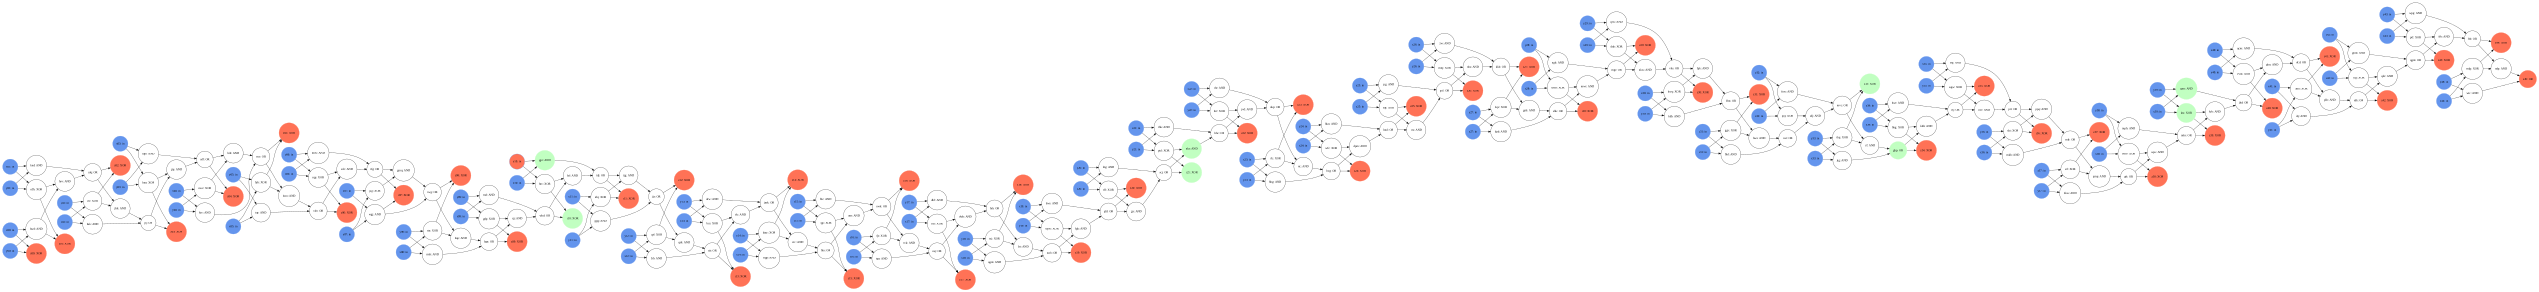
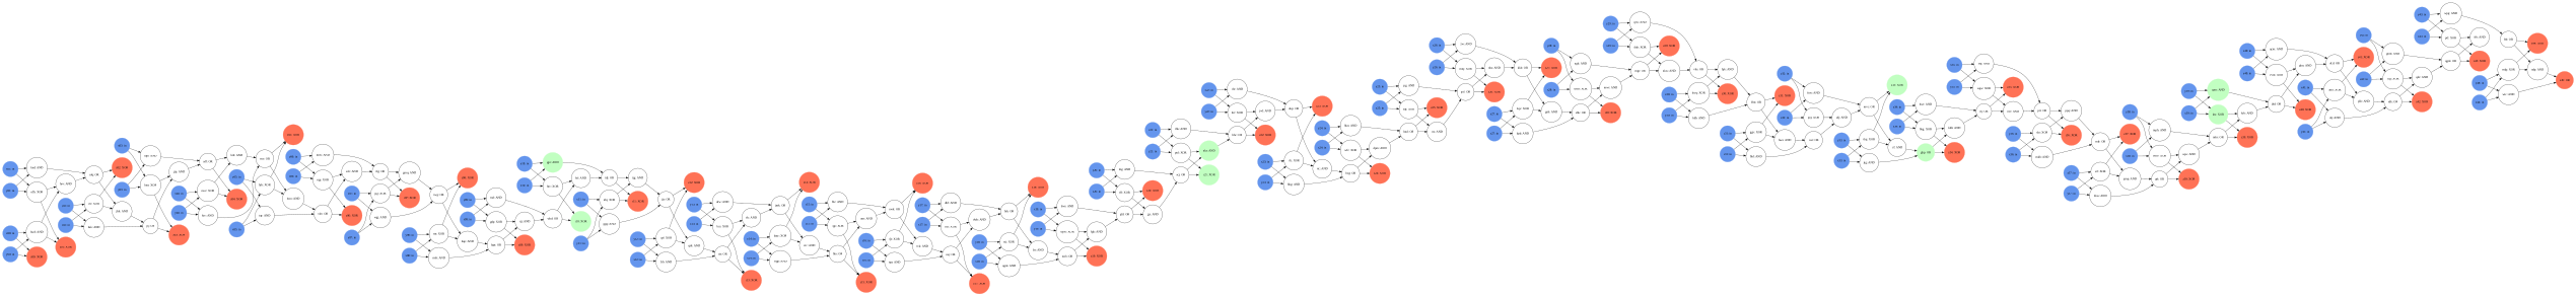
  digraph {
    fontname="Liberation Serif"
    rankdir=LR
    node [fontname="Liberation Serif" shape=circle]
    edge [fontname="Liberation Serif"]
    n1 [color=cornflowerblue label="y27: in" style=filled]
    n2 [label="bqv: XOR"]
    n3 [label="dpd: AND"]
    n4 [color=coral1 label="z27: XOR" style=filled]
    n5 [label="gnb: AND"]
    n6 [label="shk: OR"]
    n7 [color=darkseagreen1 label="krs: XOR" style=filled]
    n8 [label="krb: AND"]
    n9 [color=coral1 label="z39: XOR" style=filled]
    n10 [label="jhd: OR"]
    n11 [color=cornflowerblue label="x11: in" style=filled]
    n12 [label="tdq: XOR"]
    n13 [label="gpg: AND"]
    n14 [label="tjg: AND"]
    n15 [color=coral1 label="z11: XOR" style=filled]
    n16 [label="jjs: OR"]
    n17 [label="qdc: AND"]
    n18 [label="qgm: OR"]
    n19 [label="frb: AND"]
    n20 [color=coral1 label="z43: XOR" style=filled]
    n21 [color=coral1 label="z41: XOR" style=filled]
    n22 [label="ptf: XOR"]
    n23 [label="ftb: OR"]
    n24 [color=coral1 label="z44: XOR" style=filled]
    n25 [color=cornflowerblue label="x23: in" style=filled]
    n26 [label="hhg: AND"]
    n27 [label="sfc: XOR"]
    n28 [label="bvg: OR"]
    n29 [label="rtc: AND"]
    n30 [color=coral1 label="z23: XOR" style=filled]
    n31 [label="fsf: AND"]
    n32 [label="tdj: OR"]
    n33 [label="khh: AND"]
    n34 [label="rtj: OR"]
    n35 [color=coral1 label="z35: XOR" style=filled]
    n36 [label="nvr: AND"]
    n37 [color=cornflowerblue label="y36: in" style=filled]
    n38 [label="skt: XOR"]
    n39 [label="mkh: AND"]
    n40 [label="ppq: AND"]
    n41 [color=coral1 label="z36: XOR" style=filled]
    n42 [label="wdr: OR"]
    n43 [color=cornflowerblue label="y31: in" style=filled]
    n44 [label="ggv: XOR"]
    n45 [label="fhd: AND"]
    n46 [color=coral1 label="z31: XOR" style=filled]
    n47 [label="bws: AND"]
    n48 [label="nwt: OR"]
    n49 [label="sbj: AND"]
    n50 [label="sdk: OR"]
    n51 [color=coral1 label="z42: XOR" style=filled]
    n52 [label="nwk: OR"]
    n53 [color=coral1 label="z16: XOR" style=filled]
    n54 [label="tvk: AND"]
    n55 [label="nsj: OR"]
    n56 [label="vmv: XOR"]
    n57 [label="sqw: AND"]
    n58 [color=coral1 label="z38: XOR" style=filled]
    n59 [label="mhr: OR"]
    n60 [label="dpm: AND"]
    n61 [color=coral1 label="z24: XOR" style=filled]
    n62 [color=cornflowerblue label="y33: in" style=filled]
    n63 [label="tkq: XOR"]
    n64 [label="jtg: AND"]
    n65 [color=darkseagreen1 label="z33: XOR" style=filled]
    n66 [label="trf: AND"]
    n67 [color=darkseagreen1 label="ghp: OR" style=filled]
    n68 [label="dfm: OR"]
    n69 [label="cdh: XOR"]
    n70 [color=coral1 label="z01: XOR" style=filled]
    n71 [label="hsv: AND"]
    n72 [label="pdq: OR"]
    n73 [color=cornflowerblue label="x21: in" style=filled]
    n74 [label="rhk: AND"]
    n75 [label="ptd: XOR"]
    n76 [label="hhc: OR"]
    n77 [color=darkseagreen1 label="z21: XOR" style=filled]
    n78 [color=darkseagreen1 label="nks: AND" style=filled]
    n79 [color=coral1 label="z04: XOR" style=filled]
    n80 [color=cornflowerblue label="x03: in" style=filled]
    n81 [label="ngv: AND"]
    n82 [label="bnn: XOR"]
    n83 [label="sdf: OR"]
    n84 [label="qtp: AND"]
    n85 [color=coral1 label="z03: XOR" style=filled]
    n86 [color=cornflowerblue label="y24: in" style=filled]
    n87 [label="hkn: AND"]
    n88 [label="wfc: XOR"]
    n89 [label="hnd: OR"]
    n90 [label="vdc: AND"]
    n91 [label="tfg: OR"]
    n92 [color=coral1 label="z07: XOR" style=filled]
    n93 [label="gmq: AND"]
    n94 [label="drw: AND"]
    n95 [label="jmk: OR"]
    n96 [label="vrc: AND"]
    n97 [color=coral1 label="z14: XOR" style=filled]
    n98 [label="brs: AND"]
    n99 [color=coral1 label="z25: XOR" style=filled]
    n100 [label="pcf: OR"]
    n101 [label="rcn: XOR"]
    n102 [color=coral1 label="z17: XOR" style=filled]
    n103 [label="dwh: AND"]
    n104 [label="fnb: OR"]
    n105 [color=cornflowerblue label="x37: in" style=filled]
    n106 [label="srf: XOR"]
    n107 [label="bkw: AND"]
    n108 [label="qmp: AND"]
    n109 [color=coral1 label="z37: XOR" style=filled]
    n110 [label="gft: OR"]
    n111 [label="vdv: OR"]
    n112 [color=coral1 label="z06: XOR" style=filled]
    n113 [label="tnd: AND"]
    n114 [label="whd: OR"]
    n115 [color=darkseagreen1 label="z10: XOR" style=filled]
    n116 [label="wpg: AND"]
    n117 [label="ndp: AND"]
    n118 [color=cornflowerblue label="y16: in" style=filled]
    n119 [label="tqn: AND"]
    n120 [label="fjt: XOR"]
    n121 [color=coral1 label="z34: XOR" style=filled]
    n122 [color=cornflowerblue label="x26: in" style=filled]
    n123 [label="mrq: XOR"]
    n124 [label="ctw: AND"]
    n125 [label="nbs: AND"]
    n126 [color=coral1 label="z26: XOR" style=filled]
    n127 [label="kkb: OR"]
    n128 [color=cornflowerblue label="y02: in" style=filled]
    n129 [label="ctr: XOR"]
    n130 [label="hsk: AND"]
    n131 [label="jhh: AND"]
    n132 [color=coral1 label="z02: XOR" style=filled]
    n133 [label="jrj: OR"]
    n134 [label="sdj: AND"]
    n135 [color=cornflowerblue label="x16: in" style=filled]
    n136 [color=cornflowerblue label="x30: in" style=filled]
    n137 [label="kwq: XOR"]
    n138 [label="kdb: AND"]
    n139 [label="fpk: AND"]
    n140 [color=coral1 label="z30: XOR" style=filled]
    n141 [label="fkn: OR"]
    n142 [label="smr: AND"]
    n143 [color=coral1 label="z15: XOR" style=filled]
    n144 [label="cpp: XOR"]
    n145 [color=cornflowerblue label="x39: in" style=filled]
    n146 [color=darkseagreen1 label="cpm: AND" style=filled]
    n147 [label="wgj: AND"]
    n148 [label="twg: OR"]
    n149 [color=coral1 label="z08: XOR" style=filled]
    n150 [label="hnp: AND"]
    n151 [color=cornflowerblue label="x22: in" style=filled]
    n152 [label="hrr: XOR"]
    n153 [label="bbr: AND"]
    n154 [label="jvd: AND"]
    n155 [color=coral1 label="z22: XOR" style=filled]
    n156 [label="nkp: OR"]
    n157 [color=coral1 label="z28: XOR" style=filled]
    n158 [label="mwr: AND"]
    n159 [label="mgr: OR"]
    n160 [label="nwb: OR"]
    n161 [label="fgk: AND"]
    n162 [color=coral1 label="z19: XOR" style=filled]
    n163 [label="qfd: OR"]
    n164 [label="bwd: AND"]
    n165 [color=cornflowerblue label="x15: in" style=filled]
    n166 [label="fbc: AND"]
    n167 [label="tsj: XOR"]
    n168 [label="drt: AND"]
    n169 [color=coral1 label="z18: XOR" style=filled]
    n170 [color=cornflowerblue label="y13: in" style=filled]
    n171 [label="bcs: XOR"]
    n172 [label="tfc: AND"]
    n173 [color=coral1 label="z13: XOR" style=filled]
    n174 [color=cornflowerblue label="x35: in" style=filled]
    n175 [label="wgw: XOR"]
    n176 [label="srq: AND"]
    n177 [label="prt: OR"]
    n178 [color=cornflowerblue label="y14: in" style=filled]
    n179 [label="mgp: AND"]
    n180 [label="dqw: XOR"]
    n181 [color=coral1 label="z45: OR" style=filled]
    n182 [label="qqm: AND"]
    n183 [label="dnb: XOR"]
    n184 [color=coral1 label="z29: XOR" style=filled]
    n185 [label="nkw: AND"]
    n186 [label="vhs: OR"]
    n187 [color=cornflowerblue label="y29: in" style=filled]
    n188 [label="qrw: AND"]
    n189 [label="wpw: XOR"]
    n190 [label="mvc: OR"]
    n191 [color=cornflowerblue label="x29: in" style=filled]
    n192 [label="qkb: AND"]
    n193 [color=coral1 label="z20: XOR" style=filled]
    n194 [color=cornflowerblue label="y28: in" style=filled]
    n195 [label="wmr: XOR"]
    n196 [label="ngk: AND"]
    n197 [label="brh: AND"]
    n198 [color=cornflowerblue label="x13: in" style=filled]
    n199 [label="wtc: AND"]
    n200 [label="qsh: AND"]
    n201 [label="vjt: OR"]
    n202 [color=cornflowerblue label="y12: in" style=filled]
    n203 [label="kpf: XOR"]
    n204 [label="drb: AND"]
    n205 [color=coral1 label="z12: XOR" style=filled]
    n206 [label="bjh: XOR"]
    n207 [color=coral1 label="z05: XOR" style=filled]
    n208 [label="bwn: AND"]
    n209 [color=cornflowerblue label="x28: in" style=filled]
    n210 [color=cornflowerblue label="y15: in" style=filled]
    n211 [label="gjs: AND"]
    n212 [label="scj: OR"]
    n213 [color=coral1 label="z00: XOR" style=filled]
    n214 [color=cornflowerblue label="y42: in" style=filled]
    n215 [label="pcg: XOR"]
    n216 [label="gnm: AND"]
    n217 [color=cornflowerblue label="x04: in" style=filled]
    n218 [label="ktv: AND"]
    n219 [label="nwv: XOR"]
    n220 [label="wcr: OR"]
    n221 [color=cornflowerblue label="x41: in" style=filled]
    n222 [label="cmn: XOR"]
    n223 [color=cornflowerblue label="y37: in" style=filled]
    n224 [color=cornflowerblue label="y20: in" style=filled]
    n225 [label="tff: XOR"]
    n226 [label="dtg: AND"]
    n227 [color=cornflowerblue label="x42: in" style=filled]
    n228 [label="dbf: AND"]
    n229 [color=cornflowerblue label="x02: in" style=filled]
    n230 [color=cornflowerblue label="y04: in" style=filled]
    n231 [color=cornflowerblue label="x40: in" style=filled]
    n232 [label="vvm: XOR"]
    n233 [label="qcm: AND"]
    n234 [color=coral1 label="z40: XOR" style=filled]
    n235 [label="gbn: AND"]
    n236 [label="dcd: OR"]
    n237 [color=cornflowerblue label="x31: in" style=filled]
    n238 [color=cornflowerblue label="y48: in" style=filled]
    n239 [label="wdg: XOR"]
    n240 [color=cornflowerblue label="y03: in" style=filled]
    n241 [color=cornflowerblue label="x01: in" style=filled]
    n242 [label="knd: AND"]
    n243 [label="sqt: XOR"]
    n244 [label="mbt: AND"]
    n245 [label="bgn: OR"]
    n246 [color=coral1 label="z09: XOR" style=filled]
    n247 [label="vjj: AND"]
    n248 [color=cornflowerblue label="y21: in" style=filled]
    n249 [color=cornflowerblue label="y30: in" style=filled]
    n250 [color=cornflowerblue label="x00: in" style=filled]
    n251 [label="mnv: AND"]
    n252 [color=cornflowerblue label="y39: in" style=filled]
    n253 [color=cornflowerblue label="y43: in" style=filled]
    n254 [label="mph: AND"]
    n255 [color=cornflowerblue label="x07: in" style=filled]
    n256 [label="jsg: XOR"]
    n257 [color=cornflowerblue label="x24: in" style=filled]
    n258 [color=cornflowerblue label="y22: in" style=filled]
    n259 [label="dws: AND"]
    n260 [color=cornflowerblue label="x08: in" style=filled]
    n261 [label="rtn: XOR"]
    n262 [color=cornflowerblue label="y41: in" style=filled]
    n263 [color=cornflowerblue label="y26: in" style=filled]
    n264 [color=cornflowerblue label="y25: in" style=filled]
    n265 [label="rpg: AND"]
    n266 [color=cornflowerblue label="x25: in" style=filled]
    n267 [color=cornflowerblue label="y17: in" style=filled]
    n268 [color=cornflowerblue label="y07: in" style=filled]
    n269 [color=cornflowerblue label="y34: in" style=filled]
    n270 [label="hbg: XOR"]
    n271 [label="hwr: AND"]
    n272 [color=cornflowerblue label="y09: in" style=filled]
    n273 [label="gdp: XOR"]
    n274 [color=cornflowerblue label="y40: in" style=filled]
    n275 [color=darkseagreen1 label="gpr: AND" style=filled]
    n276 [color=cornflowerblue label="y35: in" style=filled]
    n277 [label="htv: XOR"]
    n278 [color=cornflowerblue label="x34: in" style=filled]
    n279 [color=cornflowerblue label="y06: in" style=filled]
    n280 [label="rqp: XOR"]
    n281 [color=cornflowerblue label="x20: in" style=filled]
    n282 [label="fnw: AND"]
    n283 [color=cornflowerblue label="x05: in" style=filled]
    n284 [label="tqr: AND"]
    n285 [color=cornflowerblue label="x09: in" style=filled]
-   n286 [color=cornflowerblue label="y10: in" style=filled fillcolor=coral1]
+   n286 [color=cornflowerblue label="y10: in" style=filled]
    n287 [color=cornflowerblue label="y18: in" style=filled]
    n288 [color=cornflowerblue label="y00: in" style=filled]
    n289 [color=cornflowerblue label="y01: in" style=filled]
    n290 [color=cornflowerblue label="y38: in" style=filled]
    n291 [color=cornflowerblue label="x44: in" style=filled]
    n292 [color=cornflowerblue label="x17: in" style=filled]
    n293 [color=cornflowerblue label="x10: in" style=filled]
    n294 [color=cornflowerblue label="x14: in" style=filled]
    n295 [color=cornflowerblue label="y32: in" style=filled]
    n296 [label="qnj: XOR"]
    n297 [color=cornflowerblue label="x19: in" style=filled]
    n298 [color=cornflowerblue label="x33: in" style=filled]
    n299 [color=cornflowerblue label="x43: in" style=filled]
    n300 [color=cornflowerblue label="x32: in" style=filled]
    n301 [color=cornflowerblue label="x06: in" style=filled]
    n302 [color=cornflowerblue label="x18: in" style=filled]
    n303 [color=cornflowerblue label="x27: in" style=filled]
    n304 [color=cornflowerblue label="x12: in" style=filled]
    n305 [color=cornflowerblue label="y11: in" style=filled]
    n306 [color=cornflowerblue label="y98: in" style=filled]
    n307 [color=cornflowerblue label="x38: in" style=filled]
    n308 [color=cornflowerblue label="y23: in" style=filled]
    n309 [color=cornflowerblue label="x36: in" style=filled]
    n310 [color=cornflowerblue label="y05: in" style=filled]
    n311 [color=cornflowerblue label="y19: in" style=filled]
    n1 -> n2
    n1 -> n3
    n2 -> n4
    n2 -> n5
    n3 -> n6
    n5 -> n6
    n6 -> n157
    n6 -> n158
    n7 -> n8
    n7 -> n9
    n8 -> n10
    n10 -> n234
    n10 -> n235
    n11 -> n12
    n11 -> n13
    n12 -> n14
    n12 -> n15
    n13 -> n16
    n14 -> n16
    n16 -> n200
    n16 -> n205
    n17 -> n18
    n18 -> n19
    n18 -> n20
-   n19 -> n23
    n22 -> n19
    n22 -> n20
    n23 -> n24
    n23 -> n117
    n25 -> n26
    n25 -> n27
    n26 -> n28
    n27 -> n29
    n27 -> n30
    n28 -> n60
    n28 -> n61
    n29 -> n28
    n31 -> n32
    n32 -> n14
    n32 -> n15
    n33 -> n34
    n34 -> n35
    n34 -> n36
    n36 -> n177
    n37 -> n38
    n37 -> n39
    n38 -> n40
    n38 -> n41
    n39 -> n42
    n40 -> n42
    n42 -> n108
    n42 -> n109
    n43 -> n44
    n43 -> n45
    n44 -> n46
    n44 -> n47
    n45 -> n48
    n47 -> n48
    n48 -> n134
    n49 -> n50
    n50 -> n17
    n50 -> n51
    n52 -> n53
    n52 -> n54
    n54 -> n55
    n55 -> n102
    n55 -> n103
    n56 -> n57
    n56 -> n58
    n57 -> n59
    n59 -> n8
    n59 -> n9
    n60 -> n89
    n62 -> n63
    n62 -> n64
    n63 -> n65
    n63 -> n66
    n64 -> n67
    n66 -> n67
    n67 -> n33
    n67 -> n121
    n68 -> n46
    n68 -> n47
    n69 -> n70
    n69 -> n71
    n71 -> n72
    n72 -> n131
    n72 -> n132
    n73 -> n74
    n73 -> n75
    n74 -> n76
    n75 -> n77
    n75 -> n78
    n76 -> n154
    n76 -> n155
    n78 -> n76
    n80 -> n81
    n80 -> n82
    n81 -> n83
    n82 -> n84
    n82 -> n85
    n83 -> n79
    n83 -> n197
    n84 -> n83
    n86 -> n87
    n86 -> n88
    n87 -> n89
    n88 -> n60
    n88 -> n61
    n89 -> n98
    n89 -> n99
    n90 -> n91
    n91 -> n92
    n91 -> n93
    n93 -> n148
    n94 -> n95
    n95 -> n96
    n95 -> n97
    n96 -> n141
    n98 -> n100
    n100 -> n125
    n100 -> n126
    n101 -> n102
    n101 -> n103
    n103 -> n104
    n104 -> n168
    n104 -> n169
    n105 -> n106
    n105 -> n107
    n106 -> n108
    n106 -> n109
    n107 -> n110
    n108 -> n110
    n110 -> n57
    n110 -> n58
    n111 -> n90
    n111 -> n112
    n113 -> n114
    n114 -> n31
    n114 -> n115
    n116 -> n23
    n117 -> n181
    n118 -> n119
    n118 -> n120
    n119 -> n55
    n120 -> n53
    n120 -> n54
    n122 -> n123
    n122 -> n124
    n123 -> n125
    n123 -> n126
    n124 -> n127
    n125 -> n127
    n127 -> n4
    n127 -> n5
    n128 -> n129
    n128 -> n130
    n129 -> n131
    n129 -> n132
    n130 -> n133
    n131 -> n133
    n133 -> n84
    n133 -> n85
    n134 -> n190
    n135 -> n119
    n135 -> n120
    n136 -> n137
    n136 -> n138
    n137 -> n139
    n137 -> n140
    n138 -> n68
    n139 -> n68
    n141 -> n142
    n141 -> n143
    n142 -> n52
    n144 -> n142
    n144 -> n143
    n145 -> n7
    n145 -> n146
    n146 -> n10
    n147 -> n148
    n148 -> n149
    n148 -> n150
    n150 -> n245
    n151 -> n152
    n151 -> n153
    n152 -> n154
    n152 -> n155
    n153 -> n156
    n154 -> n156
    n156 -> n29
    n156 -> n30
    n158 -> n159
    n159 -> n184
    n159 -> n185
    n160 -> n161
    n160 -> n162
    n161 -> n163
    n163 -> n193
    n163 -> n211
    n164 -> n70
    n164 -> n71
    n165 -> n144
    n165 -> n166
    n166 -> n52
    n167 -> n168
    n167 -> n169
    n168 -> n160
    n170 -> n94
    n170 -> n171
    n171 -> n172
    n171 -> n173
    n172 -> n95
    n174 -> n175
    n174 -> n176
    n175 -> n35
    n175 -> n36
    n176 -> n177
    n177 -> n40
    n177 -> n41
    n178 -> n179
    n178 -> n180
    n179 -> n141
    n180 -> n96
    n180 -> n97
    n182 -> n160
    n183 -> n184
    n183 -> n185
    n185 -> n186
    n186 -> n139
    n186 -> n140
    n187 -> n183
    n187 -> n188
    n188 -> n186
    n189 -> n161
    n189 -> n162
    n190 -> n65
    n190 -> n66
    n191 -> n183
    n191 -> n188
    n192 -> n50
    n194 -> n195
    n194 -> n196
    n195 -> n157
    n195 -> n158
    n196 -> n159
    n197 -> n220
    n198 -> n94
    n198 -> n171
    n199 -> n181
    n200 -> n201
    n201 -> n172
    n201 -> n173
    n202 -> n203
    n202 -> n204
    n203 -> n200
    n203 -> n205
    n204 -> n201
    n206 -> n207
    n206 -> n208
    n208 -> n111
    n209 -> n195
    n209 -> n196
    n210 -> n144
    n210 -> n166
    n211 -> n212
    n212 -> n77
    n212 -> n78
    n214 -> n215
    n214 -> n216
    n215 -> n17
    n215 -> n51
    n216 -> n18
    n217 -> n218
    n217 -> n219
    n218 -> n220
    n219 -> n79
    n219 -> n197
    n220 -> n207
    n220 -> n208
    n221 -> n49
    n221 -> n222
    n222 -> n21
    n222 -> n192
    n223 -> n106
    n223 -> n107
    n224 -> n225
    n224 -> n226
    n225 -> n193
    n225 -> n211
    n226 -> n212
    n227 -> n215
    n227 -> n216
    n228 -> n104
    n229 -> n129
    n229 -> n130
    n230 -> n218
    n230 -> n219
    n231 -> n232
    n231 -> n233
    n232 -> n234
    n232 -> n235
    n233 -> n236
    n235 -> n236
    n236 -> n21
    n236 -> n192
    n237 -> n44
    n237 -> n45
    n238 -> n199
    n238 -> n239
    n239 -> n24
    n239 -> n117
    n240 -> n81
    n240 -> n82
    n241 -> n69
    n241 -> n242
    n242 -> n72
    n243 -> n98
    n243 -> n99
    n244 -> n245
    n245 -> n246
    n245 -> n247
    n247 -> n114
    n248 -> n74
    n248 -> n75
    n249 -> n137
    n249 -> n138
    n250 -> n164
    n250 -> n213
    n251 -> n91
    n252 -> n7
    n252 -> n146
    n253 -> n22
    n253 -> n116
    n254 -> n59
    n255 -> n147
    n255 -> n256
-   n147 -> n92
+   n256 -> n92
    n256 -> n93
    n257 -> n87
    n257 -> n88
    n258 -> n152
    n258 -> n153
    n259 -> n163
    n260 -> n244
    n260 -> n261
    n261 -> n149
    n261 -> n150
    n262 -> n49
    n262 -> n222
    n263 -> n123
    n263 -> n124
    n264 -> n243
    n264 -> n265
    n265 -> n100
    n266 -> n243
    n266 -> n265
    n267 -> n101
    n267 -> n228
    n268 -> n147
    n268 -> n256
    n269 -> n270
    n269 -> n271
    n270 -> n33
    n270 -> n121
    n271 -> n34
    n272 -> n113
    n272 -> n273
    n273 -> n246
    n273 -> n247
    n274 -> n232
    n274 -> n233
    n275 -> n32
    n276 -> n175
    n276 -> n176
    n277 -> n31
    n277 -> n115
    n278 -> n270
    n278 -> n271
    n279 -> n251
    n279 -> n280
    n280 -> n90
    n280 -> n112
    n281 -> n225
    n281 -> n226
    n282 -> n190
    n283 -> n206
    n283 -> n284
    n284 -> n111
    n285 -> n113
    n285 -> n273
    n286 -> n275
    n286 -> n277
    n287 -> n167
    n287 -> n182
    n288 -> n164
    n288 -> n213
    n289 -> n69
    n289 -> n242
    n290 -> n56
    n290 -> n254
    n291 -> n199
    n291 -> n239
    n292 -> n101
    n292 -> n228
    n293 -> n275
    n293 -> n277
    n294 -> n179
    n294 -> n180
    n295 -> n282
    n295 -> n296
    n296 -> n134
    n297 -> n189
    n297 -> n259
    n298 -> n63
    n298 -> n64
    n299 -> n22
    n299 -> n116
    n300 -> n282
    n300 -> n296
    n301 -> n251
    n301 -> n280
    n302 -> n167
    n302 -> n182
    n303 -> n2
    n303 -> n3
    n304 -> n203
    n304 -> n204
    n305 -> n12
    n305 -> n13
    n306 -> n244
    n306 -> n261
    n307 -> n56
    n307 -> n254
    n308 -> n26
    n308 -> n27
    n309 -> n38
    n309 -> n39
    n310 -> n206
    n310 -> n284
    n311 -> n189
    n311 -> n259
  }
